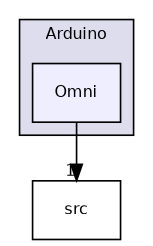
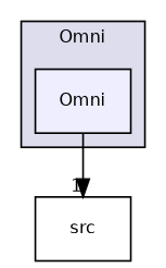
  digraph {
    compound=true
    node [fontname=Helvetica fontsize=10 shape=box]
    n1 [fillcolor="#eeeeff" label=Omni pencolor=black style=filled]
    n2 [label=src]
    subgraph cluster_1 {
      bgcolor="#ddddee"
      fontname=Helvetica
      fontsize=10
-     label=Arduino
+     label=Omni
      pencolor=black
      n1
    }
    n1 -> n2 [headlabel=1 labeldistance=1.5 labelfontname=Helvetica labelfontsize=10]
  }
